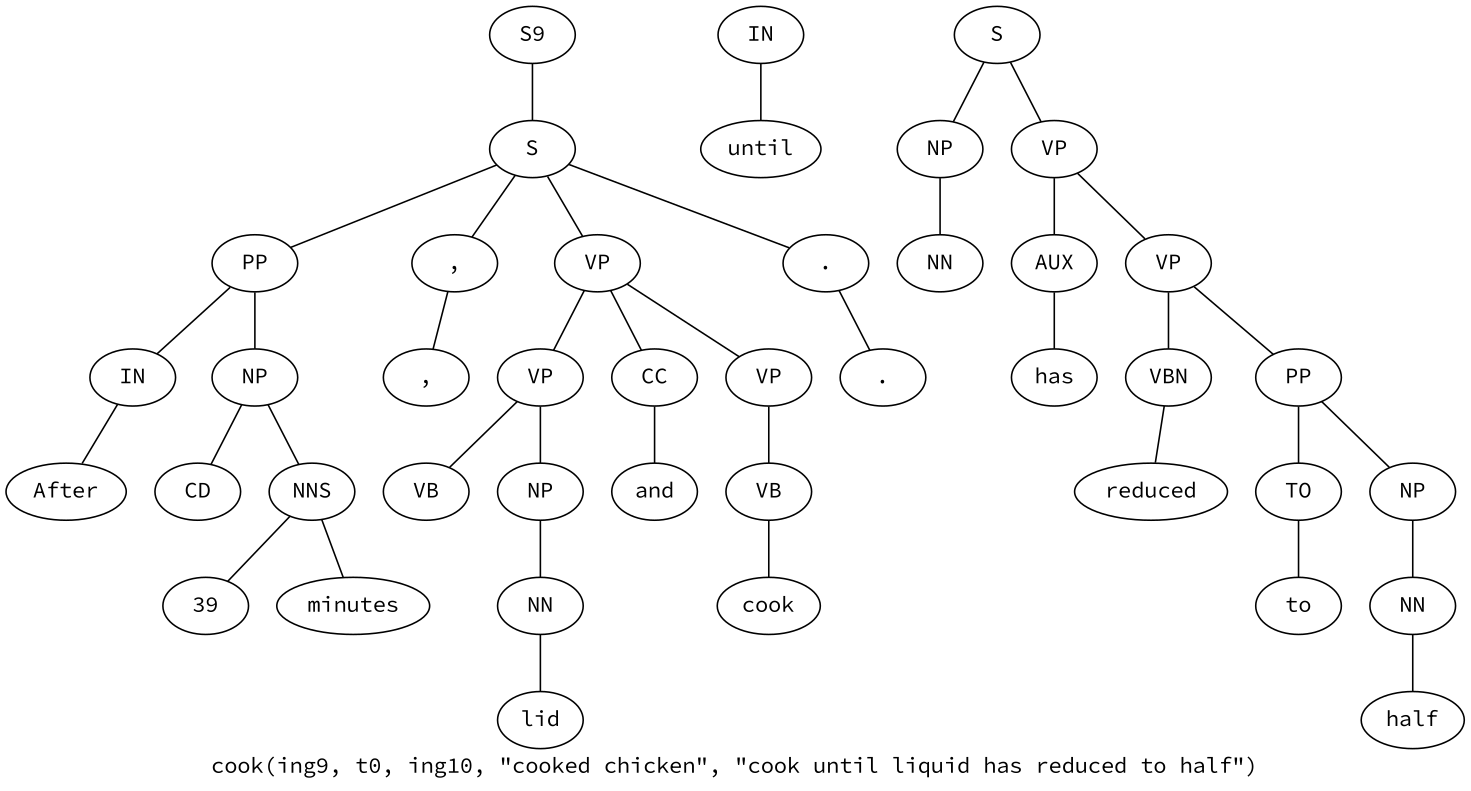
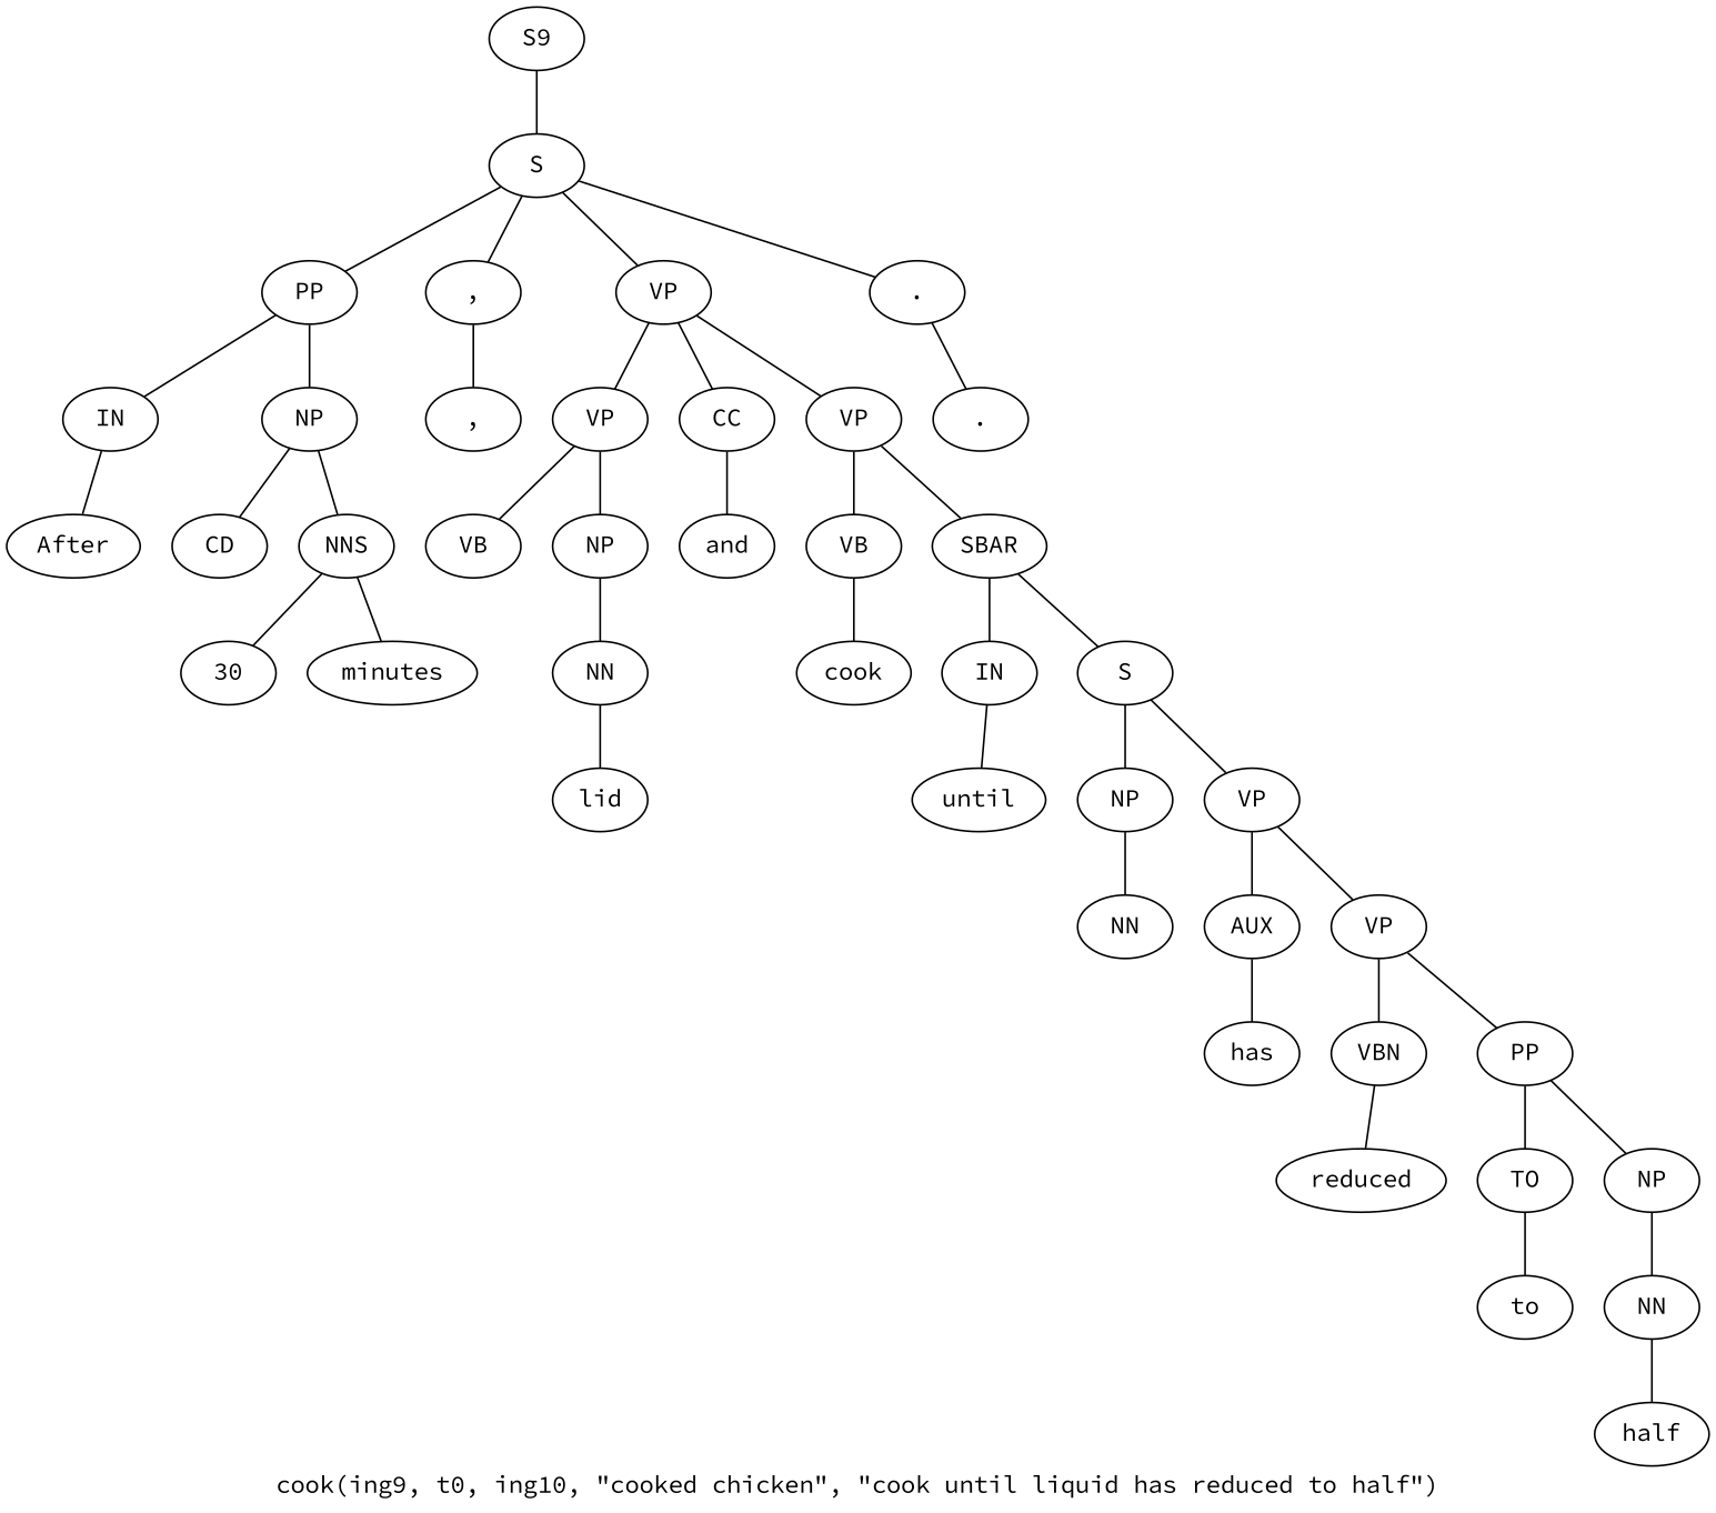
  graph {
    fontname="Source Code Pro"
    label="cook(ing9, t0, ing10, \"cooked chicken\", \"cook until liquid has reduced to half\")"
    node [fontname="Source Code Pro"]
    edge [fontname="Source Code Pro"]
    n1 [label=S9]
    n2 [label=S]
    n3 [label=PP]
    n4 [label=","]
    n5 [label=VP]
    n6 [label="."]
    n7 [label=IN]
    n8 [label=NP]
    n9 [label=","]
    n10 [label=VP]
    n11 [label=CC]
    n12 [label=VP]
    n13 [label="."]
    n14 [label=After]
    n15 [label=CD]
    n16 [label=NNS]
-   n17 [label=39]
+   n17 [label=30]
    n18 [label=minutes]
    n19 [label=VB]
    n20 [label=NP]
    n21 [label=and]
    n22 [label=VB]
+   n23 [label=SBAR]
    n24 [label=NN]
    n25 [label=lid]
    n26 [label=cook]
    n27 [label=IN]
    n28 [label=S]
    n29 [label=until]
    n30 [label=NP]
    n31 [label=VP]
    n32 [label=NN]
    n33 [label=AUX]
    n34 [label=VP]
    n35 [label=has]
    n36 [label=VBN]
    n37 [label=PP]
    n38 [label=reduced]
    n39 [label=TO]
    n40 [label=NP]
    n41 [label=to]
    n42 [label=NN]
    n43 [label=half]
    n1 -- n2
    n2 -- n3
    n2 -- n4
    n2 -- n5
    n2 -- n6
    n3 -- n7
    n3 -- n8
    n4 -- n9
    n5 -- n10
    n5 -- n11
    n5 -- n12
    n6 -- n13
    n7 -- n14
    n8 -- n15
    n8 -- n16
    n10 -- n19
    n10 -- n20
    n11 -- n21
    n12 -- n22
+   n12 -- n23
    n16 -- n17
    n16 -- n18
    n20 -- n24
    n22 -- n26
+   n23 -- n27
+   n23 -- n28
    n24 -- n25
    n27 -- n29
    n28 -- n30
    n28 -- n31
    n30 -- n32
    n31 -- n33
    n31 -- n34
    n33 -- n35
    n34 -- n36
    n34 -- n37
    n36 -- n38
    n37 -- n39
    n37 -- n40
    n39 -- n41
    n40 -- n42
    n42 -- n43
  }
